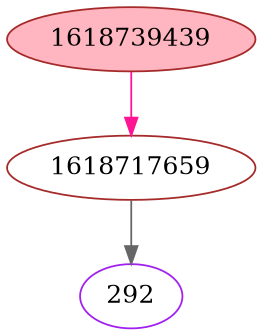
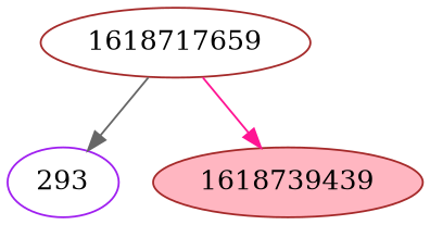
  strict digraph {
    node [color=brown fillcolor=white style=filled]
-   292 [color=purple]
+   292 [color=purple label=293]
    1618717659
    1618739439 [fillcolor=lightpink]
    1618717659 -> 292 [color=gray40]
-   1618739439 -> 1618717659 [color=deeppink]
+   1618717659 -> 1618739439 [color=deeppink]
  }
